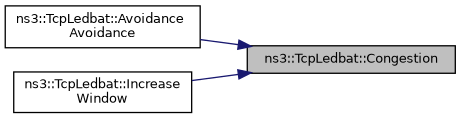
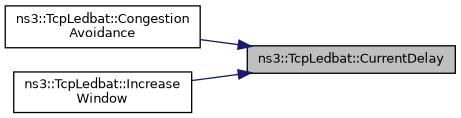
  digraph {
    rankdir=RL
    node [color=black fillcolor=white fontname=Helvetica fontsize=10 shape=record style=filled]
    edge [color=midnightblue dir=back fontname=Helvetica fontsize=10 labelfontname=Helvetica labelfontsize=10 style=solid]
-   n1 [fillcolor=grey75 fontcolor=black height=0.2 label="ns3::TcpLedbat::Congestion" width=0.4]
-   n2 [height=0.2 label="ns3::TcpLedbat::Avoidance\lAvoidance" width=0.4]
+   n1 [fillcolor=grey75 fontcolor=black height=0.2 label="ns3::TcpLedbat::CurrentDelay" width=0.4]
+   n2 [height=0.2 label="ns3::TcpLedbat::Congestion\lAvoidance" width=0.4]
    n3 [height=0.2 label="ns3::TcpLedbat::Increase\lWindow" width=0.4]
    n1 -> n2
    n1 -> n3
  }
